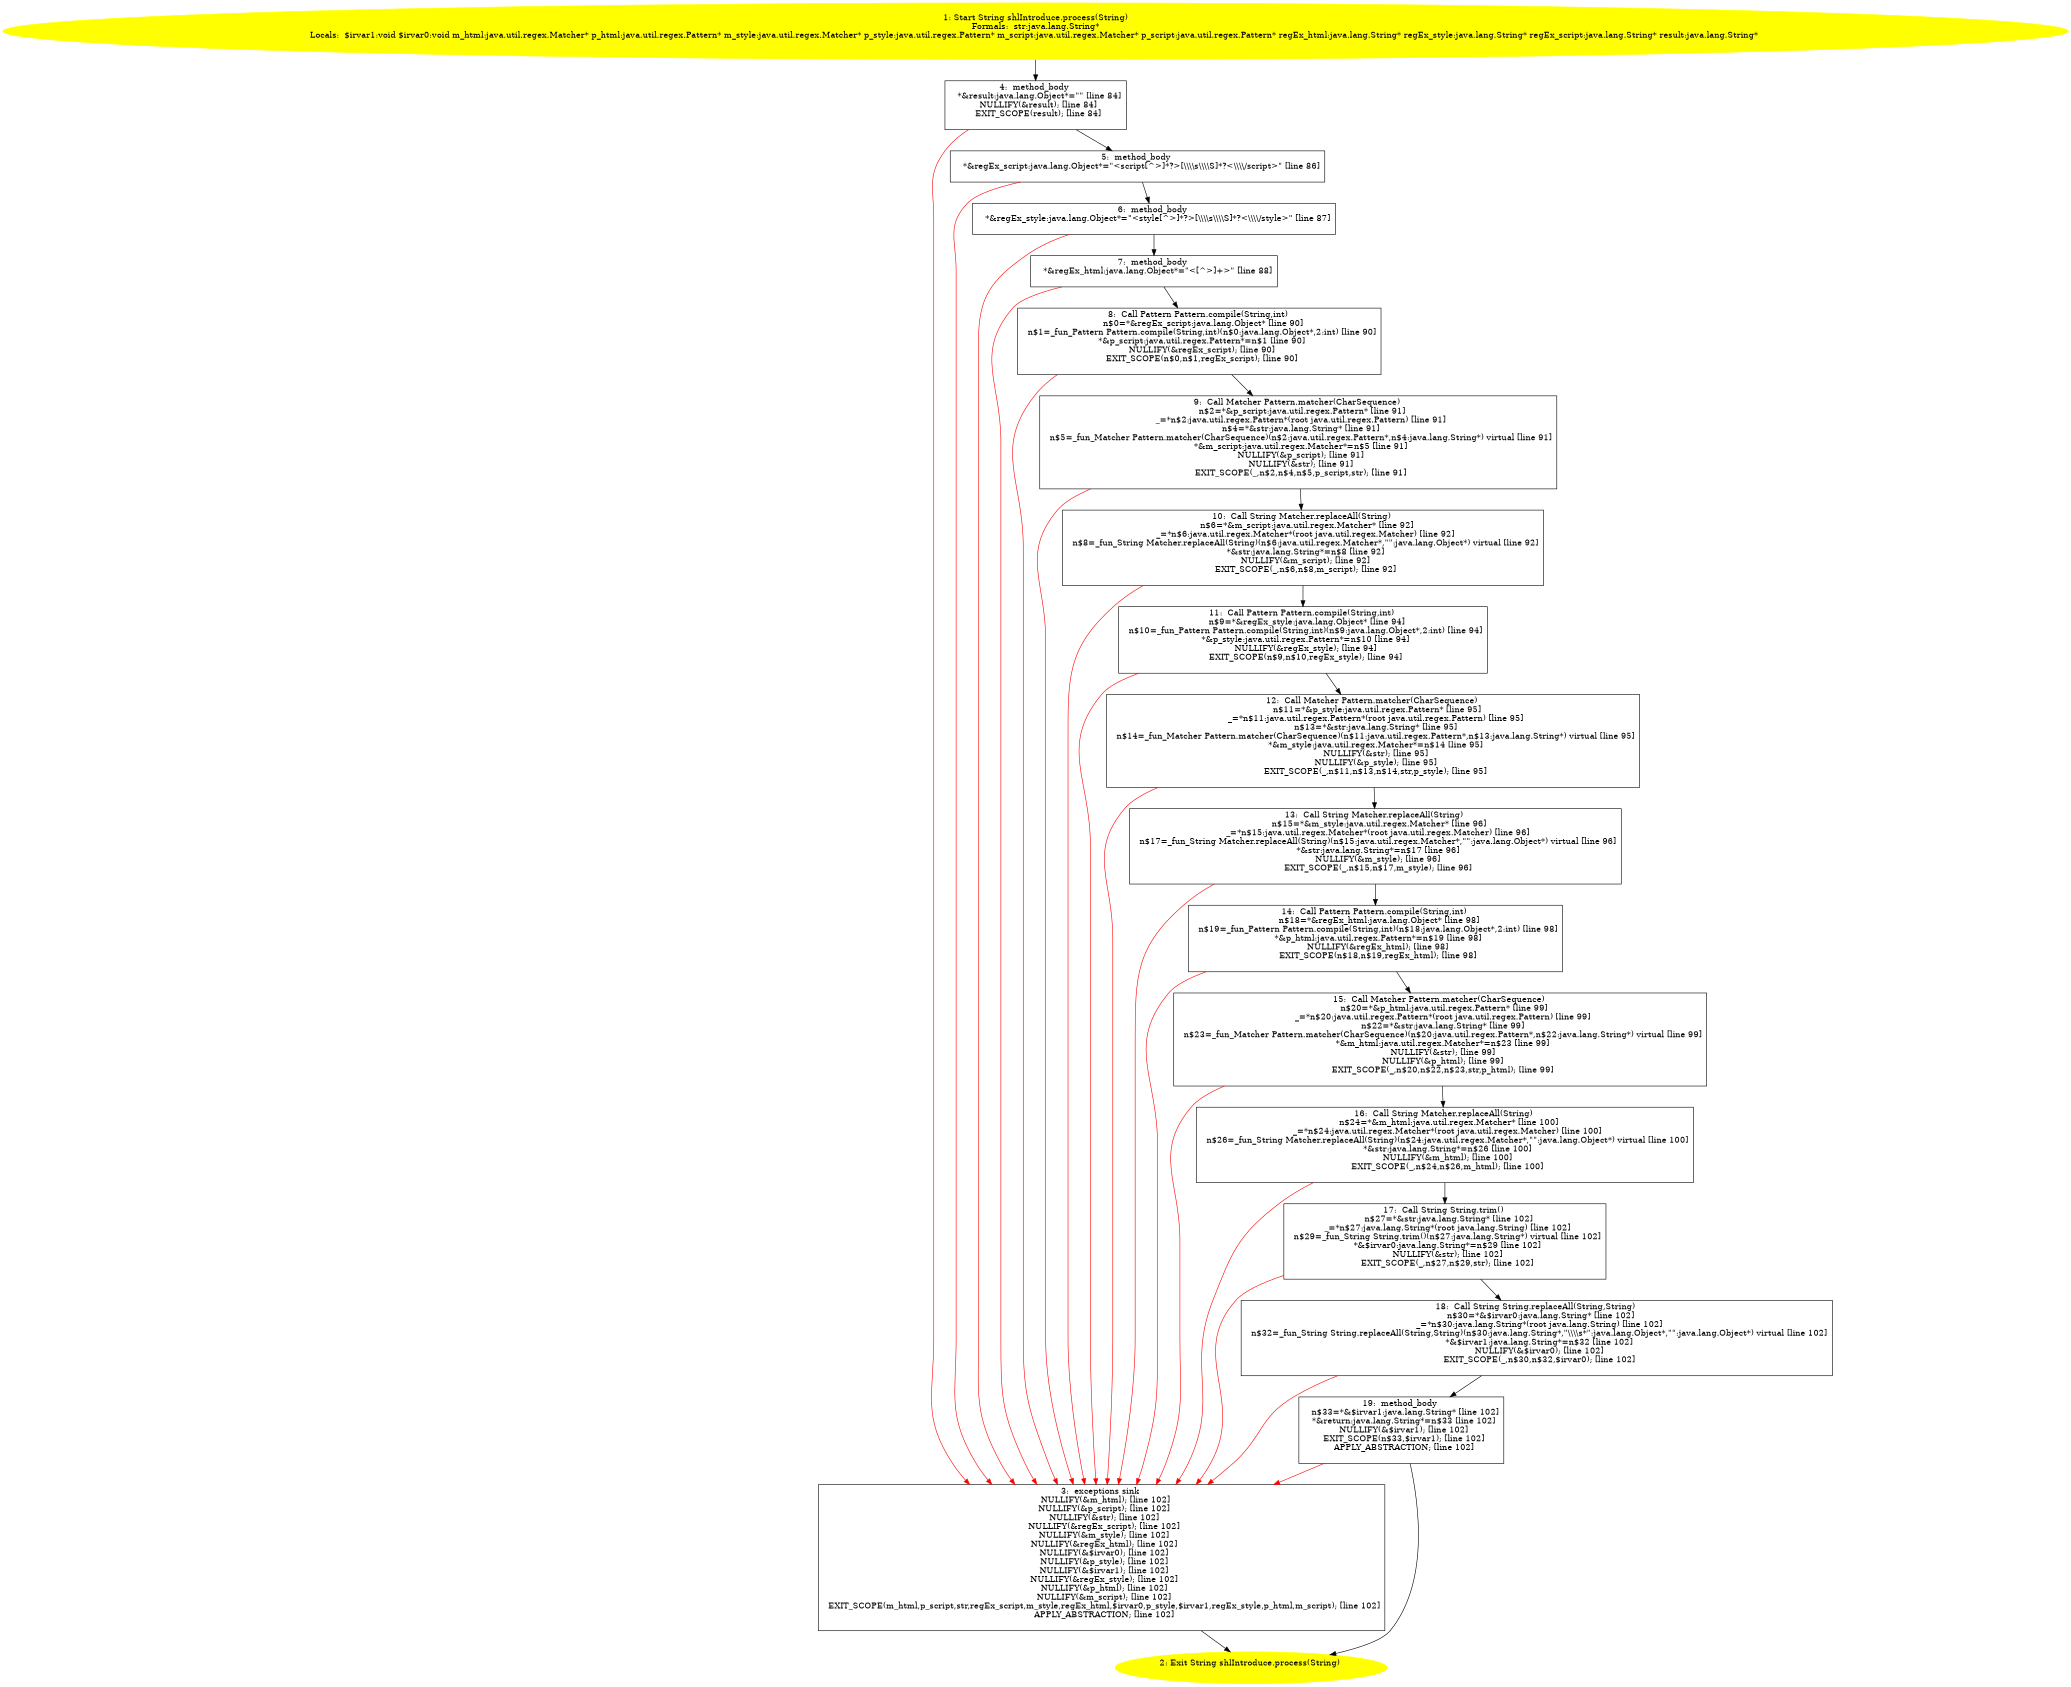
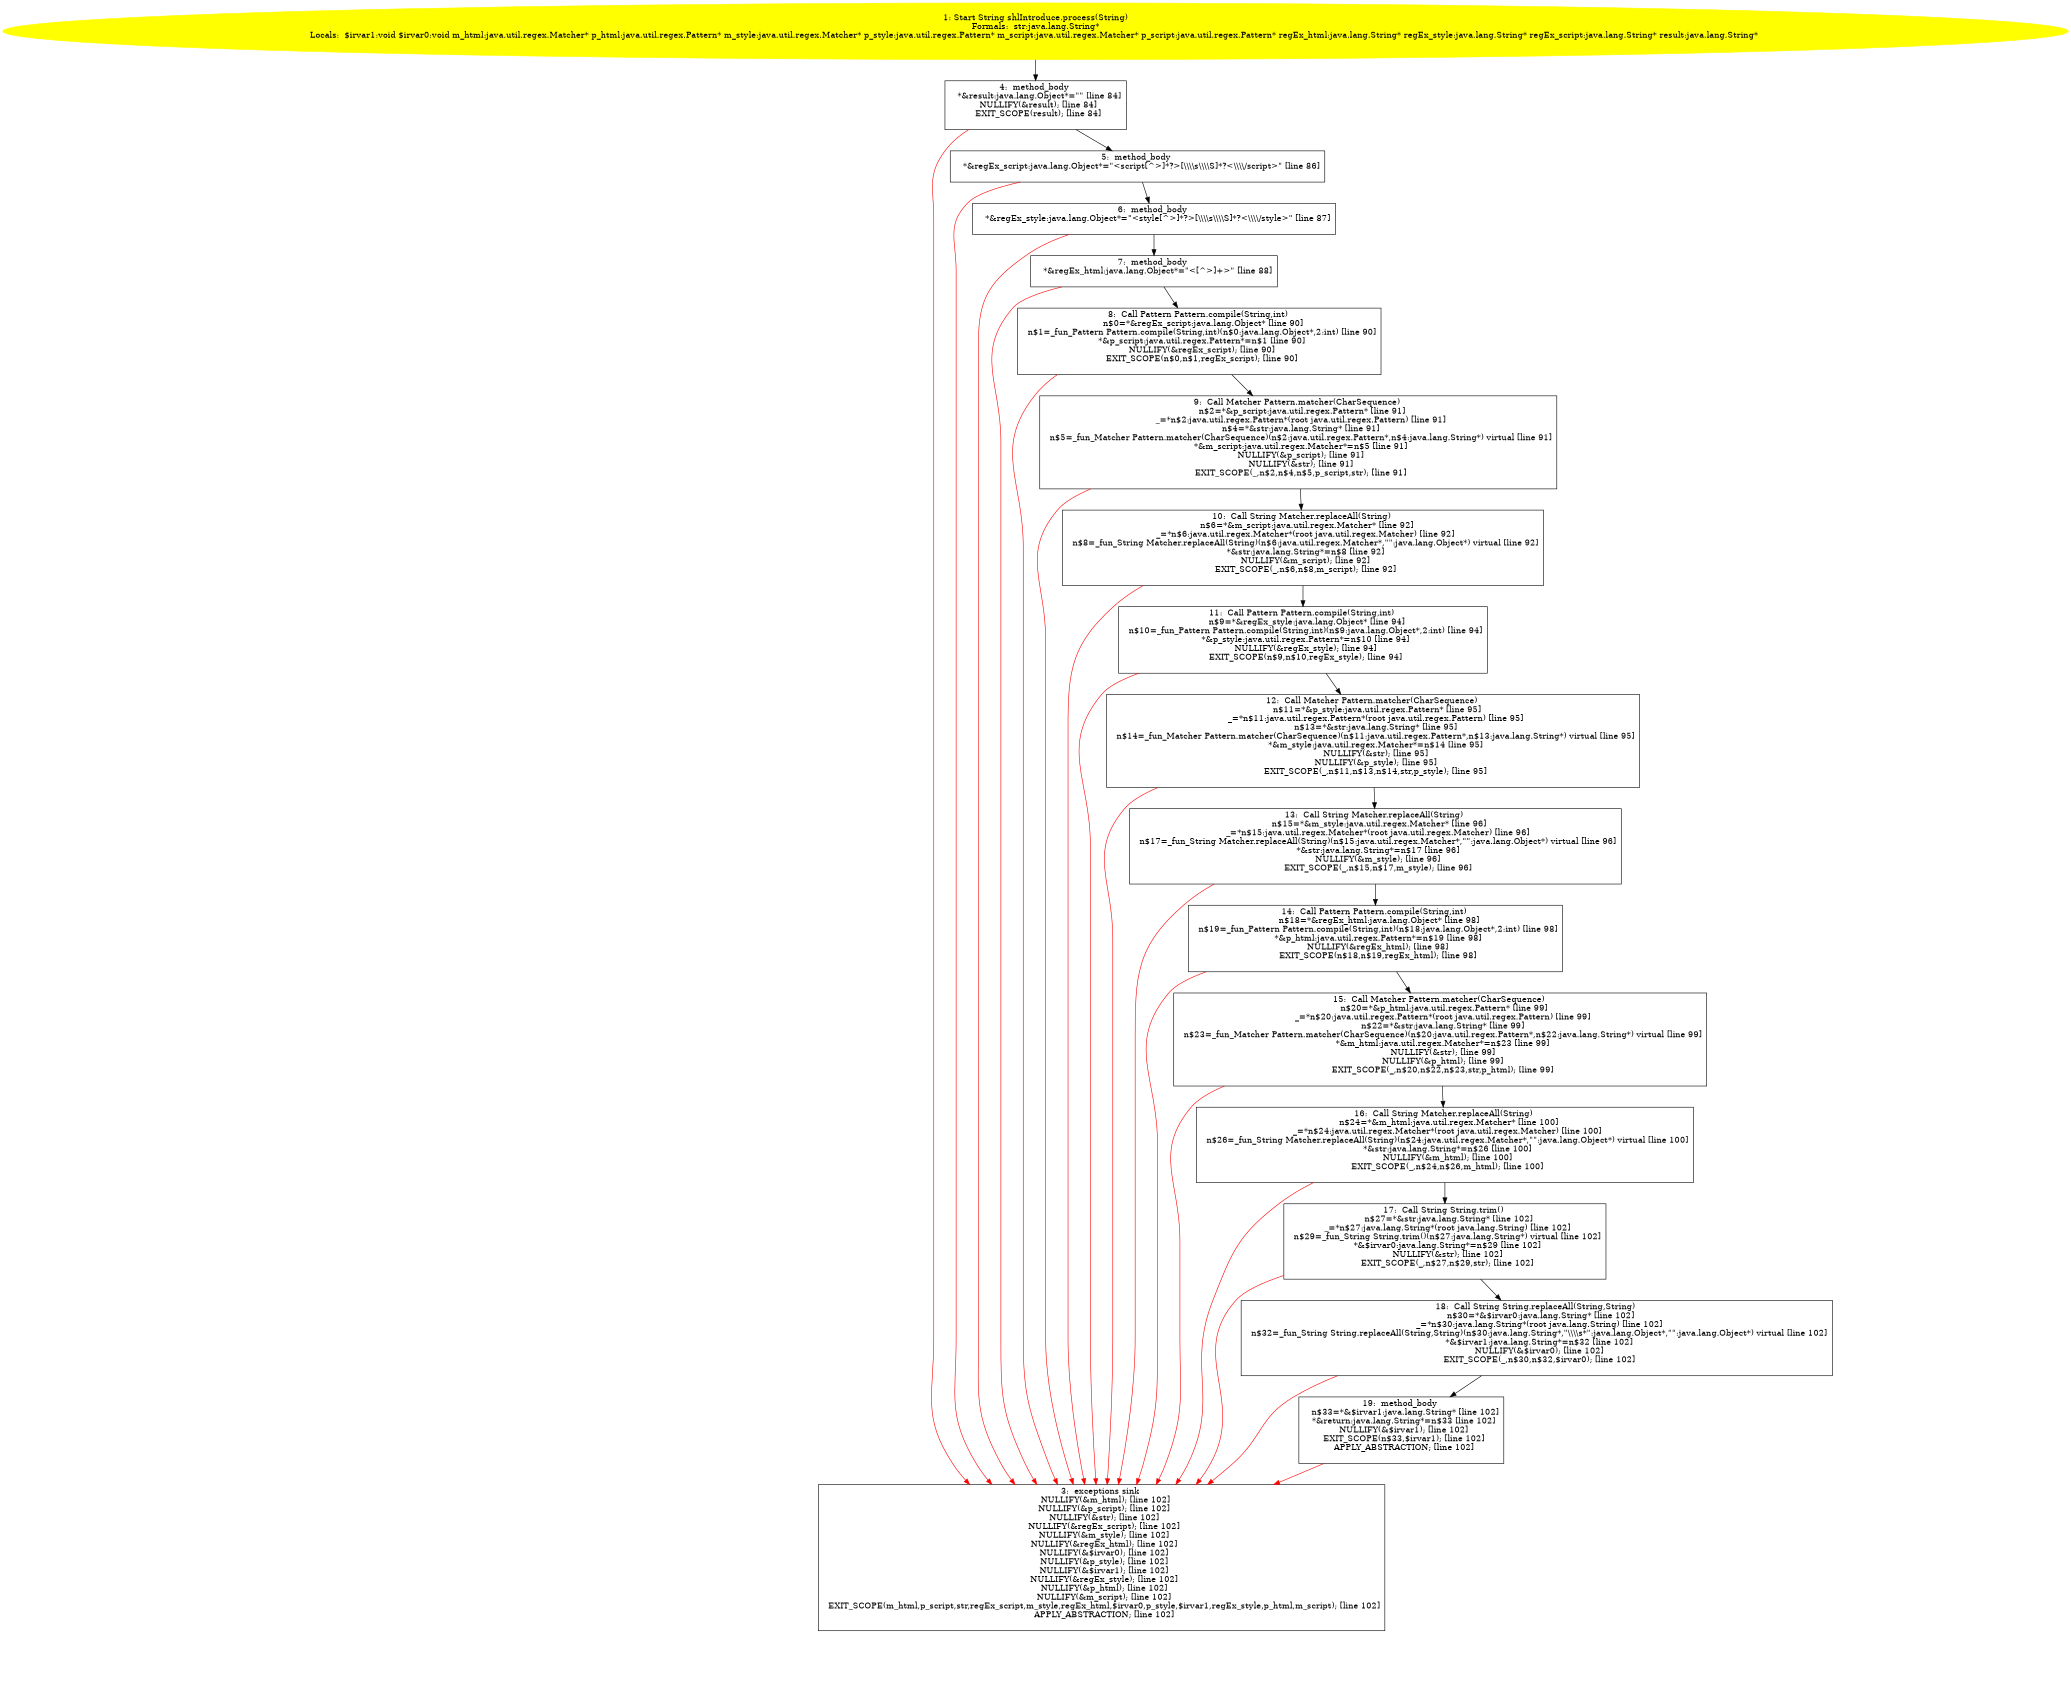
  digraph {
    node [shape=box]
    n1 [color=yellow label="1: Start String shlIntroduce.process(String)\nFormals:  str:java.lang.String*\nLocals:  $irvar1:void $irvar0:void m_html:java.util.regex.Matcher* p_html:java.util.regex.Pattern* m_style:java.util.regex.Matcher* p_style:java.util.regex.Pattern* m_script:java.util.regex.Matcher* p_script:java.util.regex.Pattern* regEx_html:java.lang.String* regEx_style:java.lang.String* regEx_script:java.lang.String* result:java.lang.String* \n  " style=filled shape=""]
    n2 [label="4:  method_body \n   *&result:java.lang.Object*=\"\" [line 84]\n  NULLIFY(&result); [line 84]\n  EXIT_SCOPE(result); [line 84]\n "]
    n3 [label="3:  exceptions sink \n   NULLIFY(&m_html); [line 102]\n  NULLIFY(&p_script); [line 102]\n  NULLIFY(&str); [line 102]\n  NULLIFY(&regEx_script); [line 102]\n  NULLIFY(&m_style); [line 102]\n  NULLIFY(&regEx_html); [line 102]\n  NULLIFY(&$irvar0); [line 102]\n  NULLIFY(&p_style); [line 102]\n  NULLIFY(&$irvar1); [line 102]\n  NULLIFY(&regEx_style); [line 102]\n  NULLIFY(&p_html); [line 102]\n  NULLIFY(&m_script); [line 102]\n  EXIT_SCOPE(m_html,p_script,str,regEx_script,m_style,regEx_html,$irvar0,p_style,$irvar1,regEx_style,p_html,m_script); [line 102]\n  APPLY_ABSTRACTION; [line 102]\n "]
    n4 [label="5:  method_body \n   *&regEx_script:java.lang.Object*=\"<script[^>]*?>[\\\\\\\\s\\\\\\\\S]*?<\\\\\\\\/script>\" [line 86]\n "]
-   n5 [color=yellow label="2: Exit String shlIntroduce.process(String) \n  " style=filled shape=""]
    n6 [label="6:  method_body \n   *&regEx_style:java.lang.Object*=\"<style[^>]*?>[\\\\\\\\s\\\\\\\\S]*?<\\\\\\\\/style>\" [line 87]\n "]
    n7 [label="7:  method_body \n   *&regEx_html:java.lang.Object*=\"<[^>]+>\" [line 88]\n "]
    n8 [label="8:  Call Pattern Pattern.compile(String,int) \n   n$0=*&regEx_script:java.lang.Object* [line 90]\n  n$1=_fun_Pattern Pattern.compile(String,int)(n$0:java.lang.Object*,2:int) [line 90]\n  *&p_script:java.util.regex.Pattern*=n$1 [line 90]\n  NULLIFY(&regEx_script); [line 90]\n  EXIT_SCOPE(n$0,n$1,regEx_script); [line 90]\n "]
    n9 [label="9:  Call Matcher Pattern.matcher(CharSequence) \n   n$2=*&p_script:java.util.regex.Pattern* [line 91]\n  _=*n$2:java.util.regex.Pattern*(root java.util.regex.Pattern) [line 91]\n  n$4=*&str:java.lang.String* [line 91]\n  n$5=_fun_Matcher Pattern.matcher(CharSequence)(n$2:java.util.regex.Pattern*,n$4:java.lang.String*) virtual [line 91]\n  *&m_script:java.util.regex.Matcher*=n$5 [line 91]\n  NULLIFY(&p_script); [line 91]\n  NULLIFY(&str); [line 91]\n  EXIT_SCOPE(_,n$2,n$4,n$5,p_script,str); [line 91]\n "]
    n10 [label="10:  Call String Matcher.replaceAll(String) \n   n$6=*&m_script:java.util.regex.Matcher* [line 92]\n  _=*n$6:java.util.regex.Matcher*(root java.util.regex.Matcher) [line 92]\n  n$8=_fun_String Matcher.replaceAll(String)(n$6:java.util.regex.Matcher*,\"\":java.lang.Object*) virtual [line 92]\n  *&str:java.lang.String*=n$8 [line 92]\n  NULLIFY(&m_script); [line 92]\n  EXIT_SCOPE(_,n$6,n$8,m_script); [line 92]\n "]
    n11 [label="11:  Call Pattern Pattern.compile(String,int) \n   n$9=*&regEx_style:java.lang.Object* [line 94]\n  n$10=_fun_Pattern Pattern.compile(String,int)(n$9:java.lang.Object*,2:int) [line 94]\n  *&p_style:java.util.regex.Pattern*=n$10 [line 94]\n  NULLIFY(&regEx_style); [line 94]\n  EXIT_SCOPE(n$9,n$10,regEx_style); [line 94]\n "]
    n12 [label="12:  Call Matcher Pattern.matcher(CharSequence) \n   n$11=*&p_style:java.util.regex.Pattern* [line 95]\n  _=*n$11:java.util.regex.Pattern*(root java.util.regex.Pattern) [line 95]\n  n$13=*&str:java.lang.String* [line 95]\n  n$14=_fun_Matcher Pattern.matcher(CharSequence)(n$11:java.util.regex.Pattern*,n$13:java.lang.String*) virtual [line 95]\n  *&m_style:java.util.regex.Matcher*=n$14 [line 95]\n  NULLIFY(&str); [line 95]\n  NULLIFY(&p_style); [line 95]\n  EXIT_SCOPE(_,n$11,n$13,n$14,str,p_style); [line 95]\n "]
    n13 [label="13:  Call String Matcher.replaceAll(String) \n   n$15=*&m_style:java.util.regex.Matcher* [line 96]\n  _=*n$15:java.util.regex.Matcher*(root java.util.regex.Matcher) [line 96]\n  n$17=_fun_String Matcher.replaceAll(String)(n$15:java.util.regex.Matcher*,\"\":java.lang.Object*) virtual [line 96]\n  *&str:java.lang.String*=n$17 [line 96]\n  NULLIFY(&m_style); [line 96]\n  EXIT_SCOPE(_,n$15,n$17,m_style); [line 96]\n "]
    n14 [label="14:  Call Pattern Pattern.compile(String,int) \n   n$18=*&regEx_html:java.lang.Object* [line 98]\n  n$19=_fun_Pattern Pattern.compile(String,int)(n$18:java.lang.Object*,2:int) [line 98]\n  *&p_html:java.util.regex.Pattern*=n$19 [line 98]\n  NULLIFY(&regEx_html); [line 98]\n  EXIT_SCOPE(n$18,n$19,regEx_html); [line 98]\n "]
    n15 [label="15:  Call Matcher Pattern.matcher(CharSequence) \n   n$20=*&p_html:java.util.regex.Pattern* [line 99]\n  _=*n$20:java.util.regex.Pattern*(root java.util.regex.Pattern) [line 99]\n  n$22=*&str:java.lang.String* [line 99]\n  n$23=_fun_Matcher Pattern.matcher(CharSequence)(n$20:java.util.regex.Pattern*,n$22:java.lang.String*) virtual [line 99]\n  *&m_html:java.util.regex.Matcher*=n$23 [line 99]\n  NULLIFY(&str); [line 99]\n  NULLIFY(&p_html); [line 99]\n  EXIT_SCOPE(_,n$20,n$22,n$23,str,p_html); [line 99]\n "]
    n16 [label="16:  Call String Matcher.replaceAll(String) \n   n$24=*&m_html:java.util.regex.Matcher* [line 100]\n  _=*n$24:java.util.regex.Matcher*(root java.util.regex.Matcher) [line 100]\n  n$26=_fun_String Matcher.replaceAll(String)(n$24:java.util.regex.Matcher*,\"\":java.lang.Object*) virtual [line 100]\n  *&str:java.lang.String*=n$26 [line 100]\n  NULLIFY(&m_html); [line 100]\n  EXIT_SCOPE(_,n$24,n$26,m_html); [line 100]\n "]
    n17 [label="17:  Call String String.trim() \n   n$27=*&str:java.lang.String* [line 102]\n  _=*n$27:java.lang.String*(root java.lang.String) [line 102]\n  n$29=_fun_String String.trim()(n$27:java.lang.String*) virtual [line 102]\n  *&$irvar0:java.lang.String*=n$29 [line 102]\n  NULLIFY(&str); [line 102]\n  EXIT_SCOPE(_,n$27,n$29,str); [line 102]\n "]
    n18 [label="18:  Call String String.replaceAll(String,String) \n   n$30=*&$irvar0:java.lang.String* [line 102]\n  _=*n$30:java.lang.String*(root java.lang.String) [line 102]\n  n$32=_fun_String String.replaceAll(String,String)(n$30:java.lang.String*,\"\\\\\\\\s*\":java.lang.Object*,\"\":java.lang.Object*) virtual [line 102]\n  *&$irvar1:java.lang.String*=n$32 [line 102]\n  NULLIFY(&$irvar0); [line 102]\n  EXIT_SCOPE(_,n$30,n$32,$irvar0); [line 102]\n "]
    n19 [label="19:  method_body \n   n$33=*&$irvar1:java.lang.String* [line 102]\n  *&return:java.lang.String*=n$33 [line 102]\n  NULLIFY(&$irvar1); [line 102]\n  EXIT_SCOPE(n$33,$irvar1); [line 102]\n  APPLY_ABSTRACTION; [line 102]\n "]
    n1 -> n2
    n2 -> n3 [color=red]
    n2 -> n4
-   n3 -> n5
    n4 -> n3 [color=red]
    n4 -> n6
    n6 -> n3 [color=red]
    n6 -> n7
    n7 -> n3 [color=red]
    n7 -> n8
    n8 -> n3 [color=red]
    n8 -> n9
    n9 -> n3 [color=red]
    n9 -> n10
    n10 -> n3 [color=red]
    n10 -> n11
    n11 -> n3 [color=red]
    n11 -> n12
    n12 -> n3 [color=red]
    n12 -> n13
    n13 -> n3 [color=red]
    n13 -> n14
    n14 -> n3 [color=red]
    n14 -> n15
    n15 -> n3 [color=red]
    n15 -> n16
    n16 -> n3 [color=red]
    n16 -> n17
    n17 -> n3 [color=red]
    n17 -> n18
    n18 -> n3 [color=red]
    n18 -> n19
    n19 -> n3 [color=red]
-   n19 -> n5
  }
